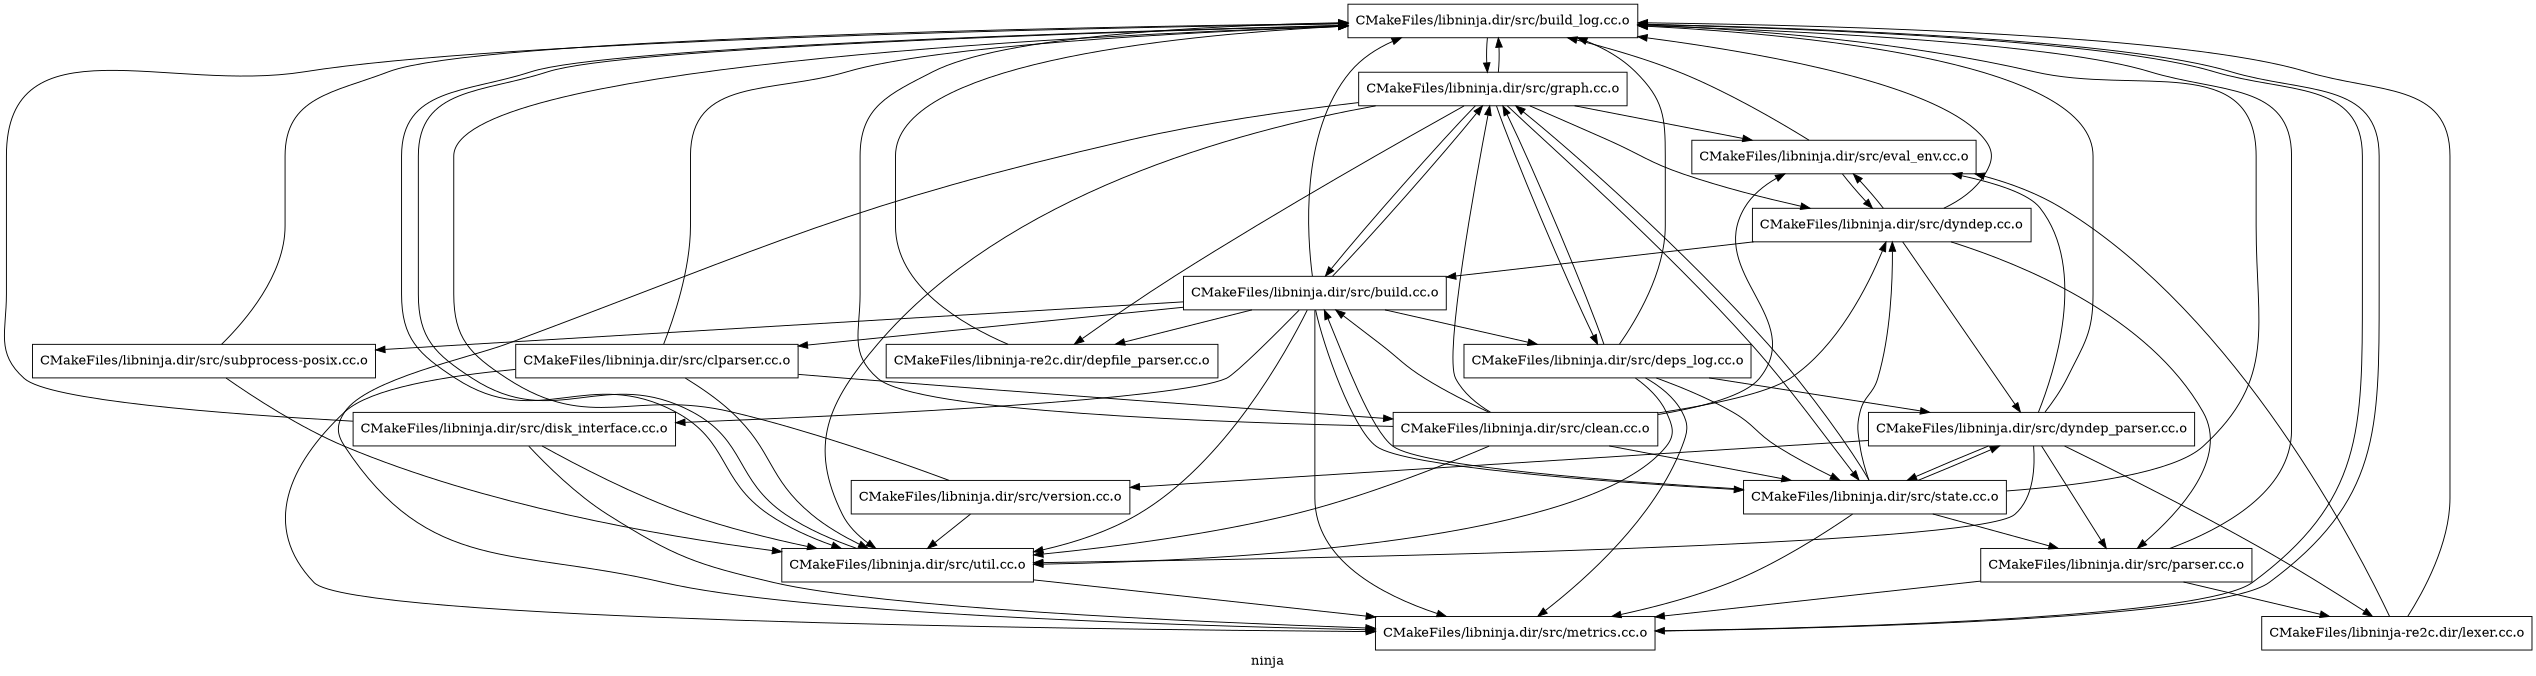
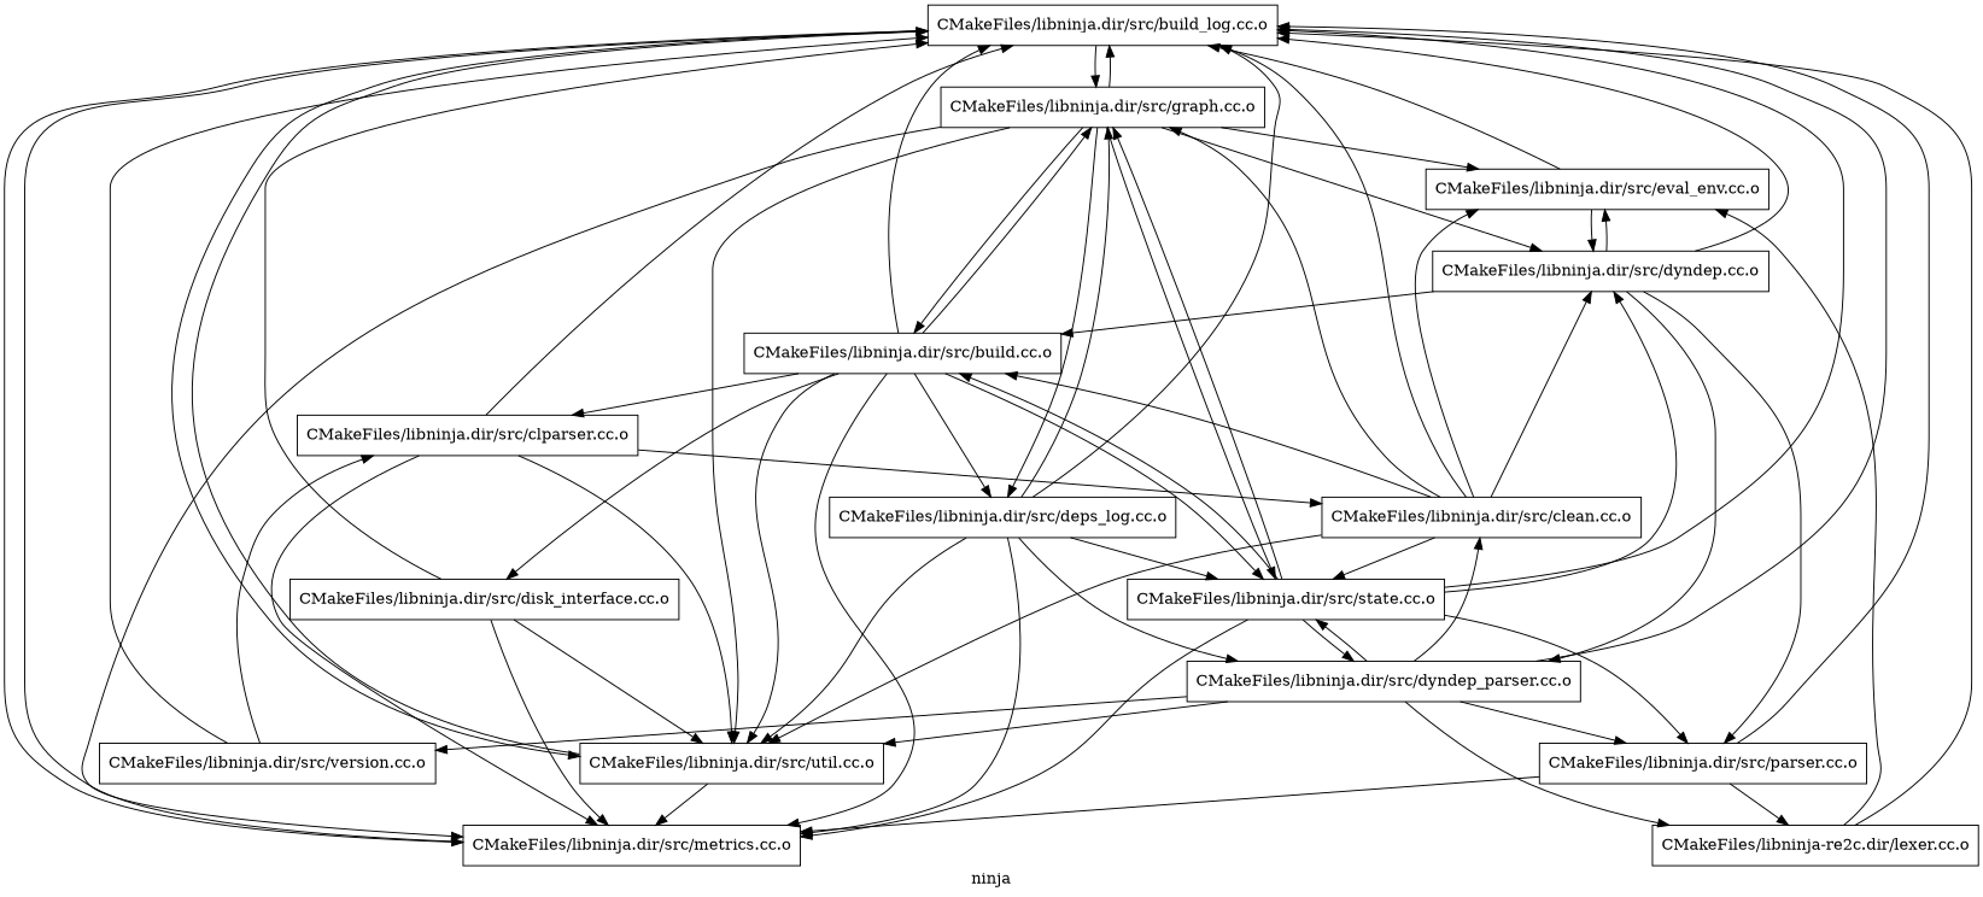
  digraph {
    label=ninja
    node [shape=record]
    n1 [label="{CMakeFiles/libninja.dir/src/build_log.cc.o}"]
    n2 [label="{CMakeFiles/libninja.dir/src/graph.cc.o}"]
    n3 [label="{CMakeFiles/libninja.dir/src/metrics.cc.o}"]
    n4 [label="{CMakeFiles/libninja.dir/src/util.cc.o}"]
    n5 [label="{CMakeFiles/libninja.dir/src/build.cc.o}"]
    n6 [label="{CMakeFiles/libninja.dir/src/deps_log.cc.o}"]
    n7 [label="{CMakeFiles/libninja.dir/src/state.cc.o}"]
-   n8 [label="{CMakeFiles/libninja-re2c.dir/depfile_parser.cc.o}"]
    n9 [label="{CMakeFiles/libninja.dir/src/dyndep.cc.o}"]
    n10 [label="{CMakeFiles/libninja.dir/src/eval_env.cc.o}"]
    n11 [label="{CMakeFiles/libninja.dir/src/clparser.cc.o}"]
    n12 [label="{CMakeFiles/libninja.dir/src/disk_interface.cc.o}"]
-   n13 [label="{CMakeFiles/libninja.dir/src/subprocess-posix.cc.o}"]
    n14 [label="{CMakeFiles/libninja.dir/src/dyndep_parser.cc.o}"]
    n15 [label="{CMakeFiles/libninja.dir/src/parser.cc.o}"]
    n16 [label="{CMakeFiles/libninja.dir/src/version.cc.o}"]
    n17 [label="{CMakeFiles/libninja-re2c.dir/lexer.cc.o}"]
    n18 [label="{CMakeFiles/libninja.dir/src/clean.cc.o}"]
    n1 -> n2
    n1 -> n3
    n1 -> n4
    n2 -> n1
    n2 -> n3
    n2 -> n4
    n2 -> n5
    n2 -> n6
    n2 -> n7
-   n2 -> n8
    n2 -> n9
    n2 -> n10
    n3 -> n1
    n4 -> n1
    n4 -> n3
    n5 -> n1
    n5 -> n2
    n5 -> n3
    n5 -> n4
    n5 -> n6
    n5 -> n7
-   n5 -> n8
    n5 -> n11
    n5 -> n12
-   n5 -> n13
    n6 -> n1
    n6 -> n2
    n6 -> n3
    n6 -> n4
    n6 -> n7
    n6 -> n14
    n7 -> n1
    n7 -> n2
    n7 -> n3
    n7 -> n5
    n7 -> n9
    n7 -> n14
    n7 -> n15
-   n8 -> n1
    n9 -> n1
    n9 -> n5
    n9 -> n10
    n9 -> n14
    n9 -> n15
    n10 -> n1
    n10 -> n9
    n11 -> n1
    n11 -> n3
    n11 -> n4
    n11 -> n18
    n12 -> n1
    n12 -> n3
    n12 -> n4
-   n13 -> n1
-   n13 -> n4
    n14 -> n1
    n14 -> n4
    n14 -> n7
-   n14 -> n10
+   n14 -> n18
    n14 -> n15
    n14 -> n16
    n14 -> n17
    n15 -> n1
    n15 -> n3
    n15 -> n17
    n16 -> n1
-   n16 -> n4
+   n16 -> n11
    n17 -> n1
    n17 -> n10
    n18 -> n1
    n18 -> n2
    n18 -> n4
    n18 -> n5
    n18 -> n7
    n18 -> n9
    n18 -> n10
  }
